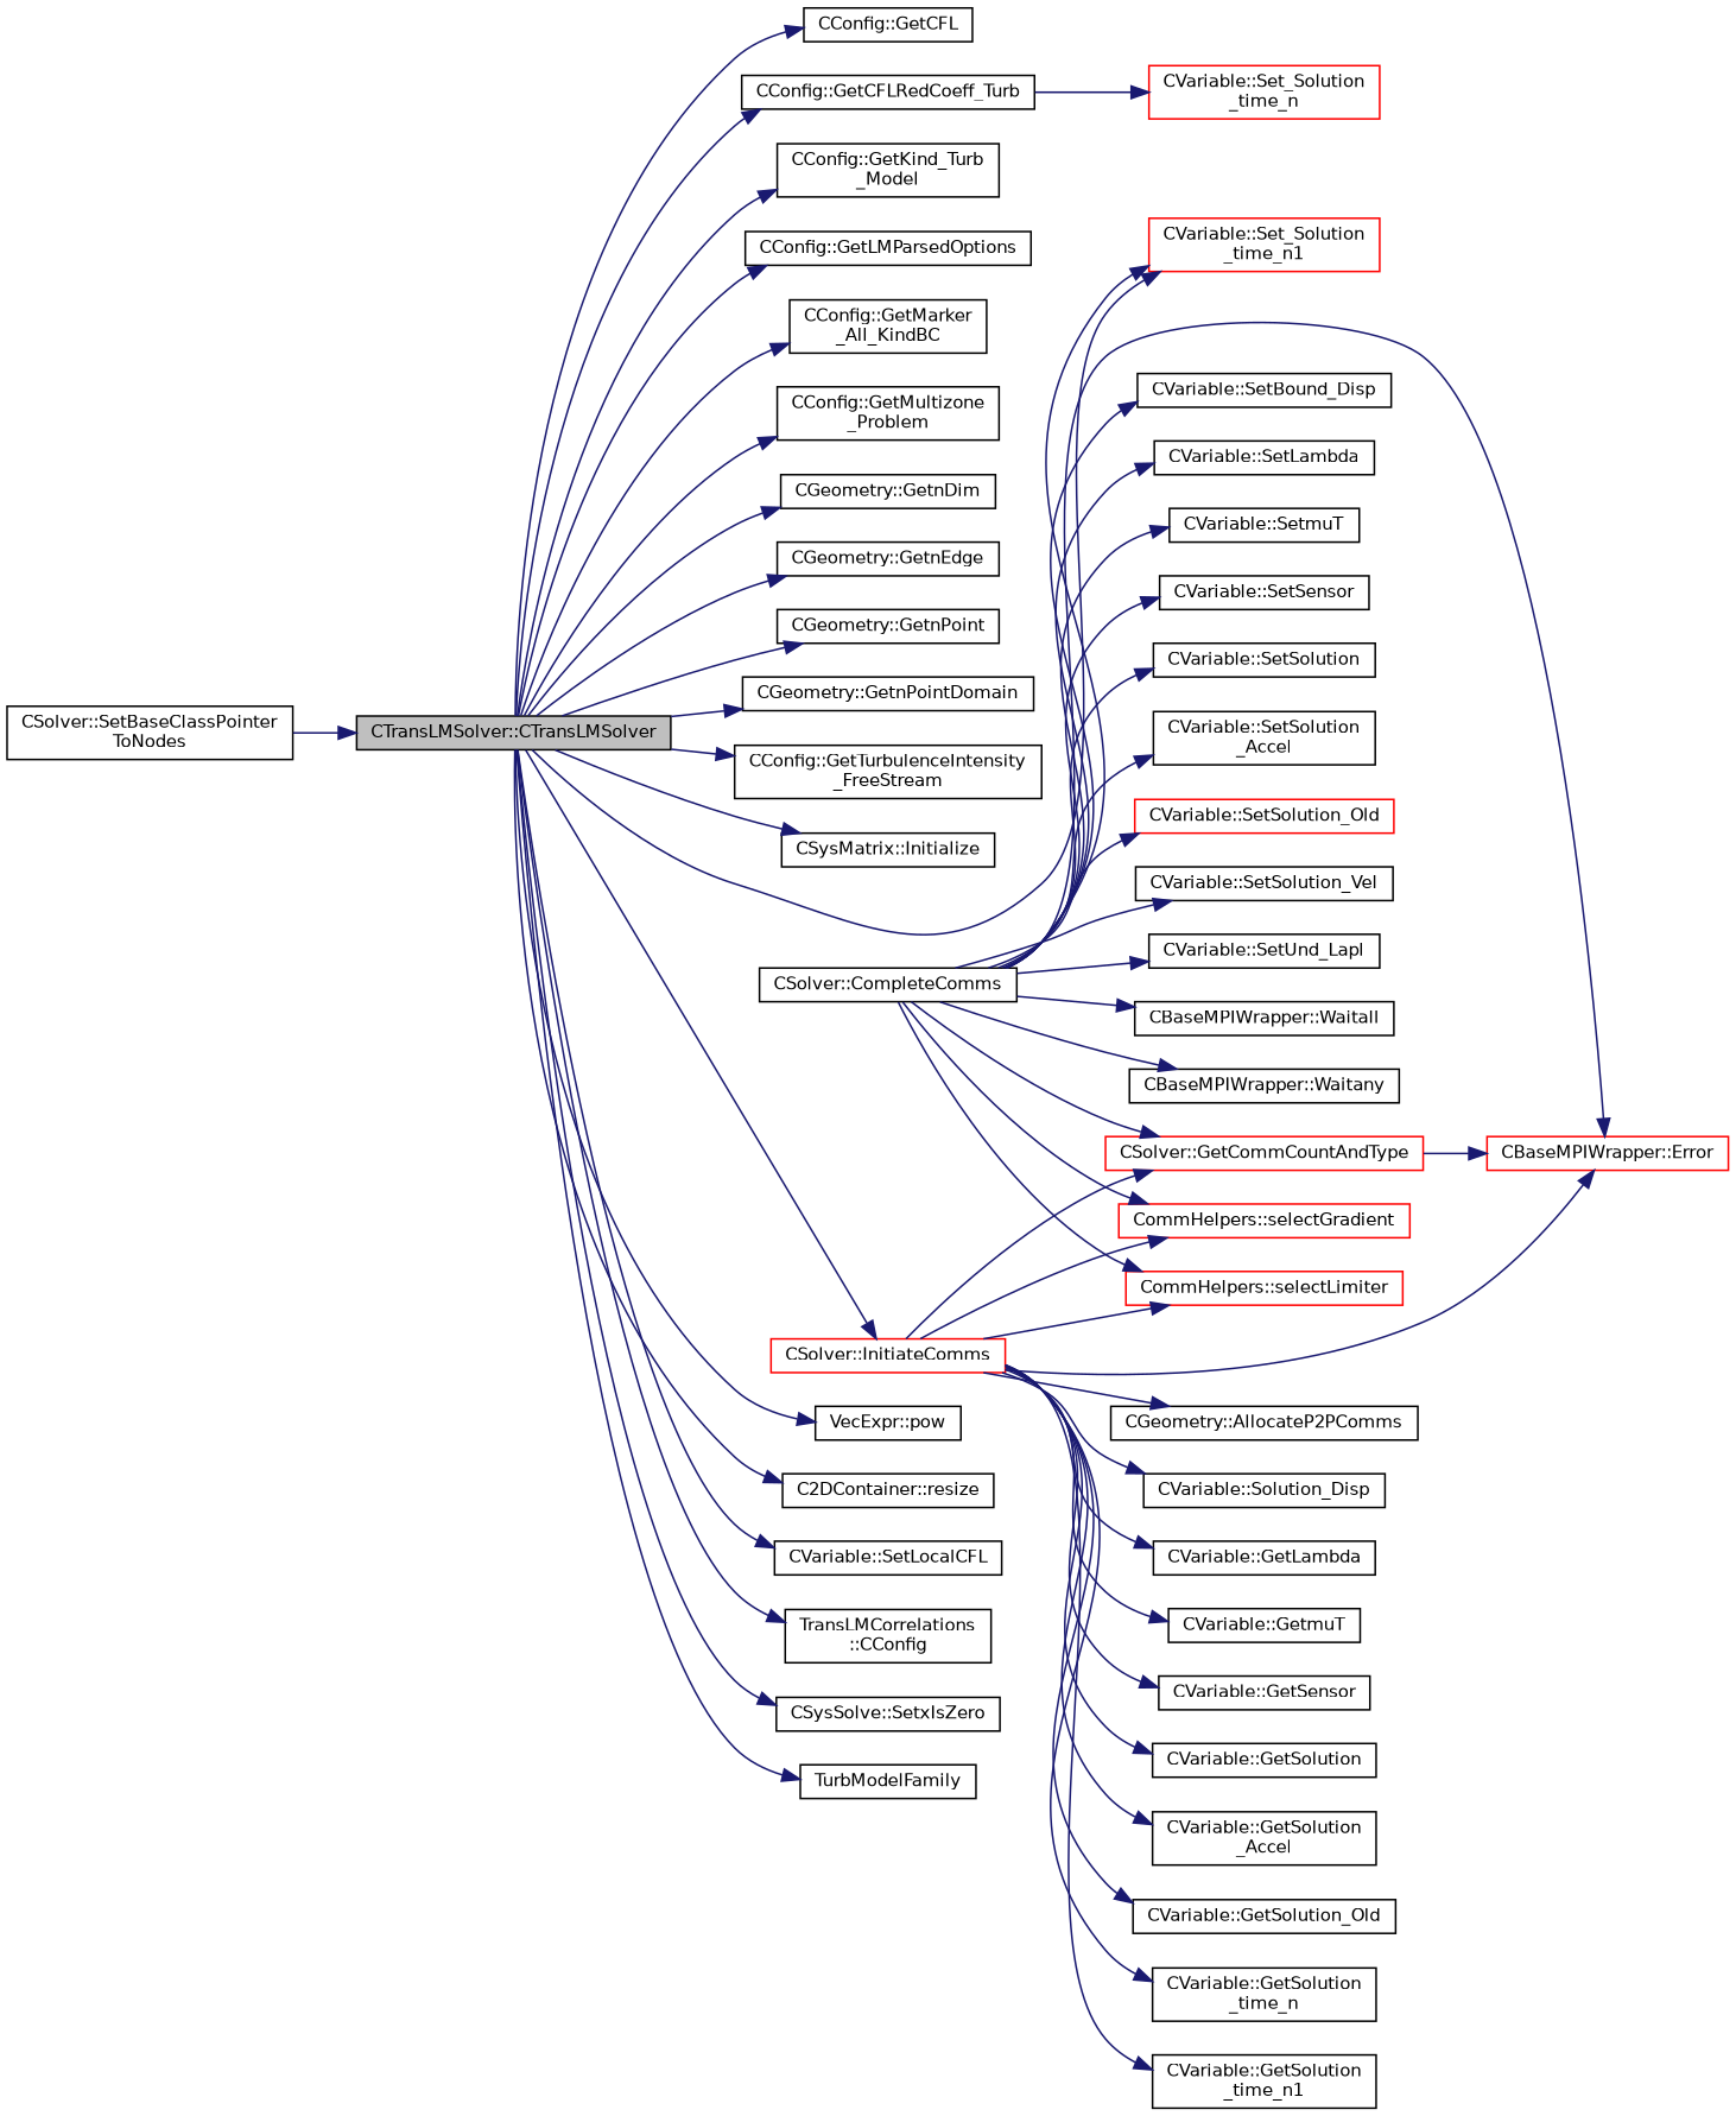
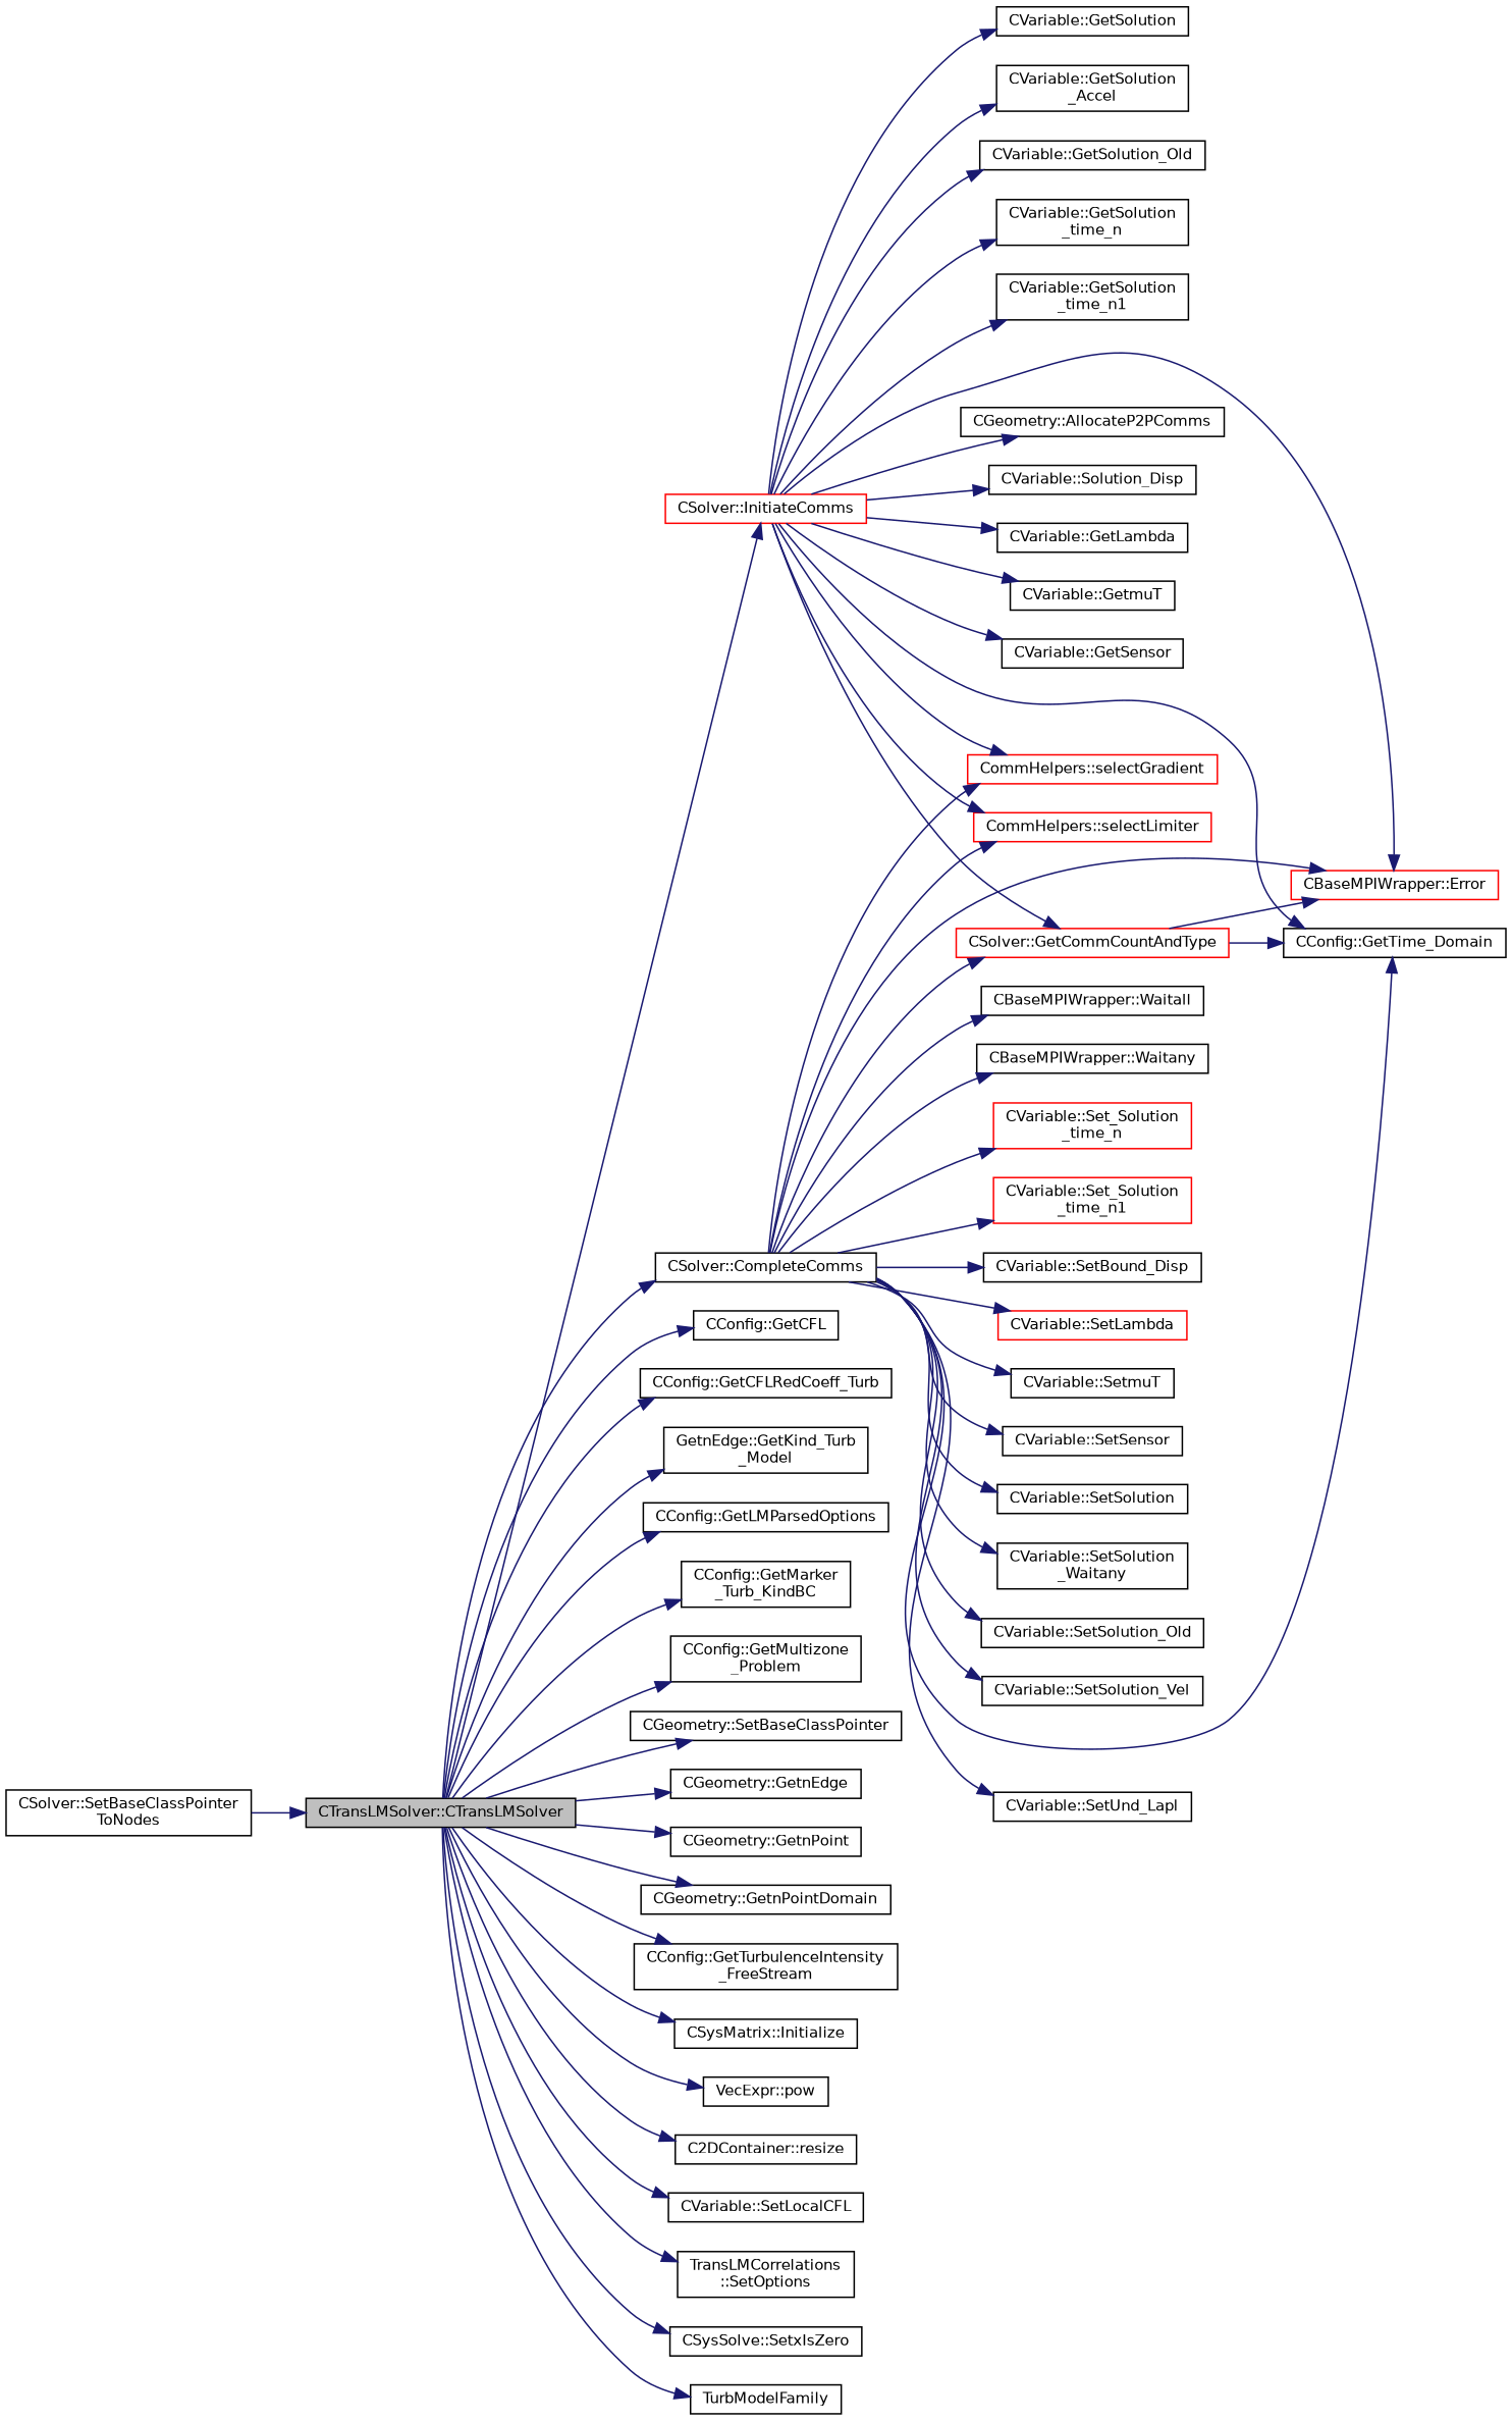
  digraph {
    rankdir=LR
    node [color=black fillcolor=white fontname=Helvetica fontsize=10 shape=record style=filled]
    edge [color=midnightblue fontname=Helvetica fontsize=10 labelfontname=Helvetica labelfontsize=10 style=solid]
    n1 [fillcolor=grey75 fontcolor=black height=0.2 label="CTransLMSolver::CTransLMSolver" width=0.4]
    n2 [height=0.2 label="CSolver::CompleteComms" width=0.4]
    n3 [height=0.2 label="CConfig::GetCFL" width=0.4]
    n4 [height=0.2 label="CConfig::GetCFLRedCoeff_Turb" width=0.4]
-   n5 [height=0.2 label="CConfig::GetKind_Turb\l_Model" width=0.4]
+   n5 [height=0.2 label="GetnEdge::GetKind_Turb\l_Model" width=0.4]
    n6 [height=0.2 label="CConfig::GetLMParsedOptions" width=0.4]
-   n7 [height=0.2 label="CConfig::GetMarker\l_All_KindBC" width=0.4]
+   n7 [height=0.2 label="CConfig::GetMarker\l_Turb_KindBC" width=0.4]
    n8 [height=0.2 label="CConfig::GetMultizone\l_Problem" width=0.4]
-   n9 [height=0.2 label="CGeometry::GetnDim" width=0.4]
+   n9 [height=0.2 label="CGeometry::SetBaseClassPointer" width=0.4]
    n10 [height=0.2 label="CGeometry::GetnEdge" width=0.4]
    n11 [height=0.2 label="CGeometry::GetnPoint" width=0.4]
    n12 [height=0.2 label="CGeometry::GetnPointDomain" width=0.4]
    n13 [height=0.2 label="CConfig::GetTurbulenceIntensity\l_FreeStream" width=0.4]
    n14 [height=0.2 label="CSysMatrix::Initialize" width=0.4]
    n15 [color=red height=0.2 label="CSolver::InitiateComms" width=0.4]
    n16 [height=0.2 label="VecExpr::pow" width=0.4]
    n17 [height=0.2 label="C2DContainer::resize" width=0.4]
    n18 [height=0.2 label="CVariable::SetLocalCFL" width=0.4]
-   n19 [height=0.2 label="TransLMCorrelations\l::CConfig" width=0.4]
+   n19 [height=0.2 label="TransLMCorrelations\l::SetOptions" width=0.4]
    n20 [height=0.2 label="CSysSolve::SetxIsZero" width=0.4]
    n21 [height=0.2 label=TurbModelFamily width=0.4]
    n22 [color=red height=0.2 label="CBaseMPIWrapper::Error" width=0.4]
    n23 [color=red height=0.2 label="CSolver::GetCommCountAndType" width=0.4]
+   n24 [height=0.2 label="CConfig::GetTime_Domain" width=0.4]
    n25 [color=red height=0.2 label="CommHelpers::selectGradient" width=0.4]
    n26 [color=red height=0.2 label="CommHelpers::selectLimiter" width=0.4]
    n27 [color=red height=0.2 label="CVariable::Set_Solution\l_time_n" width=0.4]
    n28 [color=red height=0.2 label="CVariable::Set_Solution\l_time_n1" width=0.4]
    n29 [height=0.2 label="CVariable::SetBound_Disp" width=0.4]
-   n30 [height=0.2 label="CVariable::SetLambda" width=0.4]
+   n30 [color=red height=0.2 label="CVariable::SetLambda" width=0.4]
    n31 [height=0.2 label="CVariable::SetmuT" width=0.4]
    n32 [height=0.2 label="CVariable::SetSensor" width=0.4]
    n33 [height=0.2 label="CVariable::SetSolution" width=0.4]
-   n34 [height=0.2 label="CVariable::SetSolution\l_Accel" width=0.4]
-   n35 [color=red height=0.2 label="CVariable::SetSolution_Old" width=0.4]
+   n34 [height=0.2 label="CVariable::SetSolution\l_Waitany" width=0.4]
+   n35 [height=0.2 label="CVariable::SetSolution_Old" width=0.4]
    n36 [height=0.2 label="CVariable::SetSolution_Vel" width=0.4]
    n37 [height=0.2 label="CVariable::SetUnd_Lapl" width=0.4]
    n38 [height=0.2 label="CBaseMPIWrapper::Waitall" width=0.4]
    n39 [height=0.2 label="CBaseMPIWrapper::Waitany" width=0.4]
    n40 [height=0.2 label="CGeometry::AllocateP2PComms" width=0.4]
    n41 [height=0.2 label="CVariable::Solution_Disp" width=0.4]
    n42 [height=0.2 label="CVariable::GetLambda" width=0.4]
    n43 [height=0.2 label="CVariable::GetmuT" width=0.4]
    n44 [height=0.2 label="CVariable::GetSensor" width=0.4]
    n45 [height=0.2 label="CVariable::GetSolution" width=0.4]
    n46 [height=0.2 label="CVariable::GetSolution\l_Accel" width=0.4]
    n47 [height=0.2 label="CVariable::GetSolution_Old" width=0.4]
    n48 [height=0.2 label="CVariable::GetSolution\l_time_n" width=0.4]
    n49 [height=0.2 label="CVariable::GetSolution\l_time_n1" width=0.4]
    n50 [height=0.2 label="CSolver::SetBaseClassPointer\lToNodes" width=0.4]
-   n1 -> n28
+   n1 -> n2
    n1 -> n3
    n1 -> n4
    n1 -> n5
    n1 -> n6
    n1 -> n7
    n1 -> n8
    n1 -> n9
    n1 -> n10
    n1 -> n11
    n1 -> n12
    n1 -> n13
    n1 -> n14
    n1 -> n15
    n1 -> n16
    n1 -> n17
    n1 -> n18
    n1 -> n19
    n1 -> n20
    n1 -> n21
    n2 -> n22
    n2 -> n23
+   n2 -> n24
    n2 -> n25
    n2 -> n26
-   n4 -> n27
+   n2 -> n27
    n2 -> n28
    n2 -> n29
    n2 -> n30
    n2 -> n31
    n2 -> n32
    n2 -> n33
    n2 -> n34
    n2 -> n35
    n2 -> n36
    n2 -> n37
    n2 -> n38
    n2 -> n39
    n15 -> n22
    n15 -> n23
+   n15 -> n24
    n15 -> n25
    n15 -> n26
    n15 -> n40
    n15 -> n41
    n15 -> n42
    n15 -> n43
    n15 -> n44
    n15 -> n45
    n15 -> n46
    n15 -> n47
    n15 -> n48
    n15 -> n49
    n23 -> n22
+   n23 -> n24
    n50 -> n1
  }
